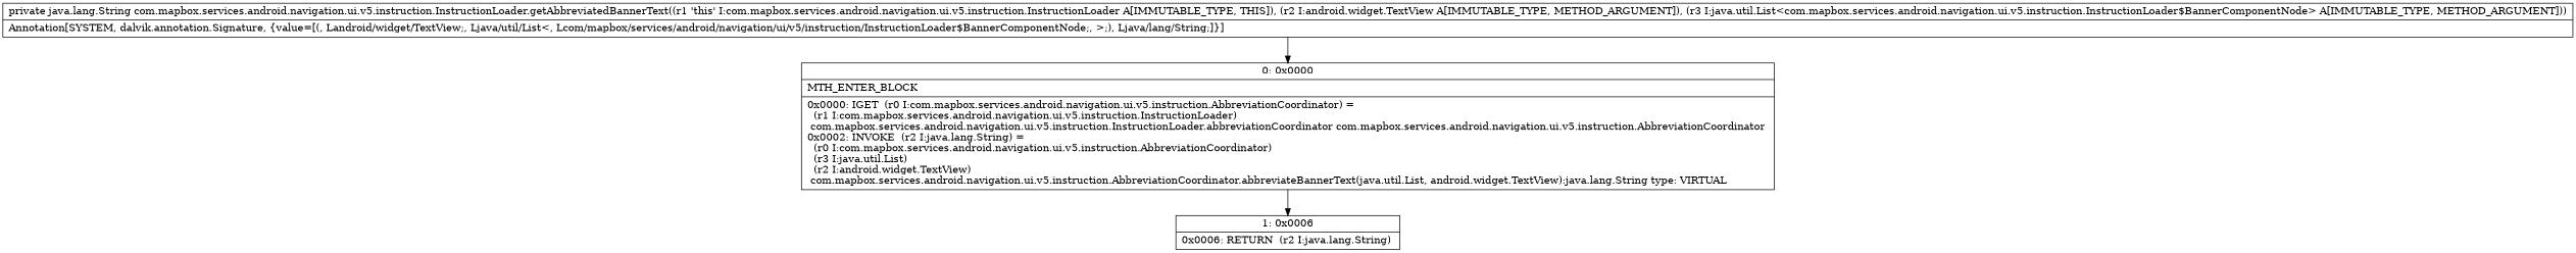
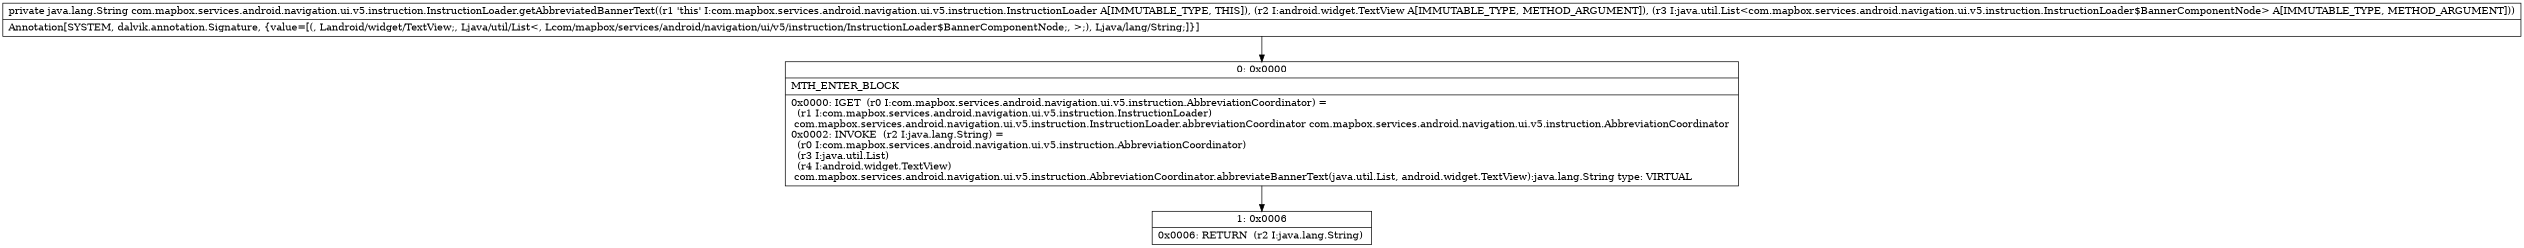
  digraph {
    node [shape=record]
-   n1 [label="{0\:\ 0x0000|MTH_ENTER_BLOCK\l|0x0000: IGET  (r0 I:com.mapbox.services.android.navigation.ui.v5.instruction.AbbreviationCoordinator) = \l  (r1 I:com.mapbox.services.android.navigation.ui.v5.instruction.InstructionLoader)\l com.mapbox.services.android.navigation.ui.v5.instruction.InstructionLoader.abbreviationCoordinator com.mapbox.services.android.navigation.ui.v5.instruction.AbbreviationCoordinator \l0x0002: INVOKE  (r2 I:java.lang.String) = \l  (r0 I:com.mapbox.services.android.navigation.ui.v5.instruction.AbbreviationCoordinator)\l  (r3 I:java.util.List)\l  (r2 I:android.widget.TextView)\l com.mapbox.services.android.navigation.ui.v5.instruction.AbbreviationCoordinator.abbreviateBannerText(java.util.List, android.widget.TextView):java.lang.String type: VIRTUAL \l}"]
+   n1 [label="{0\:\ 0x0000|MTH_ENTER_BLOCK\l|0x0000: IGET  (r0 I:com.mapbox.services.android.navigation.ui.v5.instruction.AbbreviationCoordinator) = \l  (r1 I:com.mapbox.services.android.navigation.ui.v5.instruction.InstructionLoader)\l com.mapbox.services.android.navigation.ui.v5.instruction.InstructionLoader.abbreviationCoordinator com.mapbox.services.android.navigation.ui.v5.instruction.AbbreviationCoordinator \l0x0002: INVOKE  (r2 I:java.lang.String) = \l  (r0 I:com.mapbox.services.android.navigation.ui.v5.instruction.AbbreviationCoordinator)\l  (r3 I:java.util.List)\l  (r4 I:android.widget.TextView)\l com.mapbox.services.android.navigation.ui.v5.instruction.AbbreviationCoordinator.abbreviateBannerText(java.util.List, android.widget.TextView):java.lang.String type: VIRTUAL \l}"]
    n2 [label="{1\:\ 0x0006|0x0006: RETURN  (r2 I:java.lang.String) \l}"]
    n3 [label="{private java.lang.String com.mapbox.services.android.navigation.ui.v5.instruction.InstructionLoader.getAbbreviatedBannerText((r1 'this' I:com.mapbox.services.android.navigation.ui.v5.instruction.InstructionLoader A[IMMUTABLE_TYPE, THIS]), (r2 I:android.widget.TextView A[IMMUTABLE_TYPE, METHOD_ARGUMENT]), (r3 I:java.util.List\<com.mapbox.services.android.navigation.ui.v5.instruction.InstructionLoader$BannerComponentNode\> A[IMMUTABLE_TYPE, METHOD_ARGUMENT]))  | Annotation[SYSTEM, dalvik.annotation.Signature, \{value=[(, Landroid\/widget\/TextView;, Ljava\/util\/List\<, Lcom\/mapbox\/services\/android\/navigation\/ui\/v5\/instruction\/InstructionLoader$BannerComponentNode;, \>;), Ljava\/lang\/String;]\}]\l}"]
    n1 -> n2
    n3 -> n1
  }
